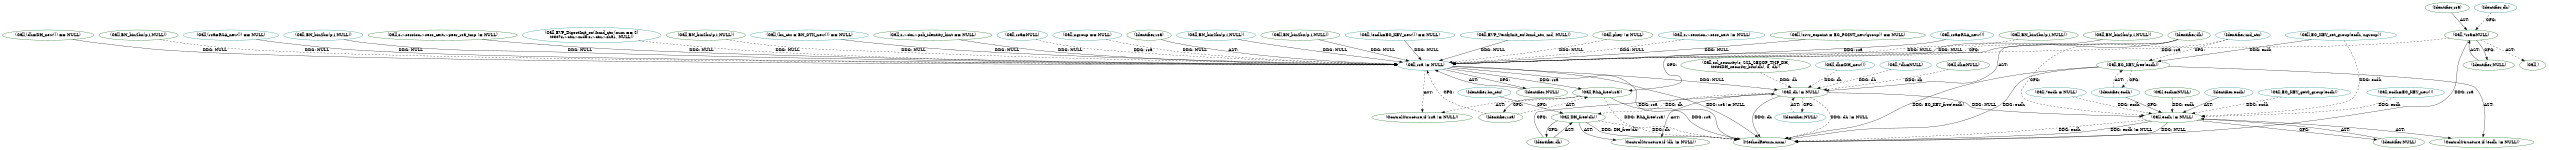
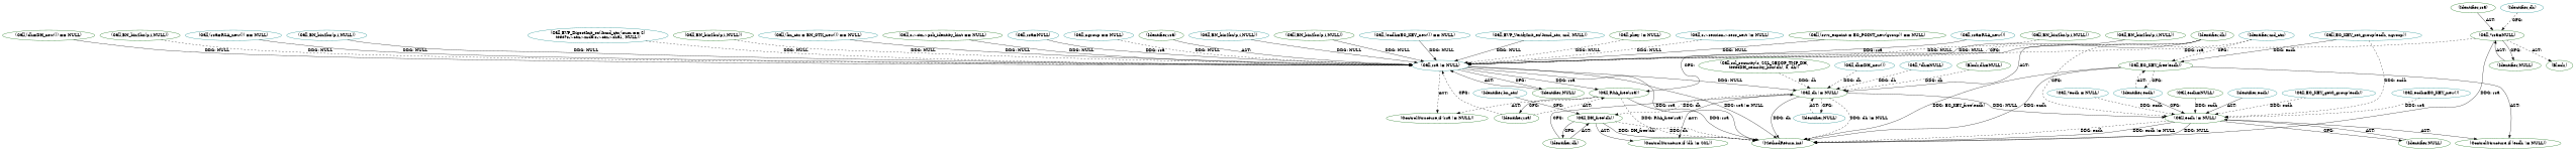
  digraph {
    node [color=darkgreen]
    edge [style=solid]
    n1 [label="(Call,*rsa=NULL)"]
    n2 [color=teal label="(Call,rsa != NULL)"]
-   n3 [label="(Call,)"]
+   n3 [label="(Block,)"]
    n4 [label="(Identifier,NULL)"]
-   n5 [label="(MethodReturn,num)"]
+   n5 [label="(MethodReturn,int)"]
    n6 [label="(Call,RSA_free(rsa))"]
    n7 [label="(Call,dh != NULL)"]
    n8 [label="(ControlStructure,if (rsa != NULL))"]
    n9 [label="(Identifier,NULL)"]
    n10 [label="(Identifier,rsa)"]
    n11 [label="(Call,DH_free(dh))"]
    n12 [label="(Call,ecdh != NULL)"]
-   n13 [label="(ControlStructure,if (dh != NULL))"]
+   n13 [label="(ControlStructure,if (dh != SSL))"]
    n14 [color=teal label="(Identifier,NULL)"]
    n15 [label="(Identifier,dh)"]
    n16 [label="(ControlStructure,if (ecdh != NULL))"]
    n17 [label="(Identifier,NULL)"]
    n18 [label="(Call,EC_KEY_free(ecdh))"]
    n19 [color=teal label="(Identifier,ecdh)"]
    n20 [label="(Identifier,dh)"]
    n21 [label="(Call,ssl_security(s, SSL_SECOP_TMP_DH,\n\t\t\t\t\t\tDH_security_bits(dh), 0, dh))"]
    n22 [color=teal label="(Call,BN_bin2bn(p,i,NULL))"]
    n23 [label="(Call,BN_bin2bn(p,i,NULL))"]
    n24 [color=teal label="(Call,dh=DH_new())"]
    n25 [color=teal label="(Call,(ecdh=EC_KEY_new()) == NULL)"]
    n26 [color=teal label="(Call,EVP_VerifyInit_ex(&md_ctx, md, NULL))"]
    n27 [label="(Call,pkey != NULL)"]
    n28 [color=teal label="(Identifier,ecdh)"]
    n29 [color=teal label="(Call,EC_KEY_get0_group(ecdh))"]
    n30 [color=teal label="(Call,s->session->sess_cert != NULL)"]
    n31 [label="(Call,(srvr_ecpoint = EC_POINT_new(group)) == NULL)"]
    n32 [color=teal label="(Identifier,bn_ctx)"]
    n33 [color=teal label="(Call,rsa=RSA_new())"]
    n34 [label="(Call,BN_bin2bn(p,i,NULL))"]
    n35 [label="(Call,BN_bin2bn(p,i,NULL))"]
    n36 [color=teal label="(Call,ecdh=EC_KEY_new())"]
    n37 [label="(Identifier,rsa)"]
    n38 [label="(Call,(dh=DH_new()) == NULL)"]
    n39 [label="(Call,BN_bin2bn(p,i,NULL))"]
    n40 [color=teal label="(Call,*dh=NULL)"]
    n41 [color=teal label="(Call,(rsa=RSA_new()) == NULL)"]
    n42 [color=teal label="(Call,BN_bin2bn(p,i,NULL))"]
-   n43 [label="(Call,s->session->sess_cert->peer_rsa_tmp != NULL)"]
    n44 [color=teal label="(Call,*ecdh = NULL)"]
    n45 [color=teal label="(Call,EVP_DigestInit_ex(&md_ctx,(num == 2)\n\t\t\t\t\t?s->ctx->md5:s->ctx->sha1, NULL))"]
    n46 [color=teal label="(Identifier,md_ctx)"]
    n47 [label="(Call,BN_bin2bn(p,i,NULL))"]
    n48 [color=teal label="(Call,(bn_ctx = BN_CTX_new()) == NULL)"]
    n49 [label="(Call,s->ctx->psk_identity_hint == NULL)"]
    n50 [color=teal label="(Call,rsa=NULL)"]
    n51 [color=teal label="(Identifier,dh)"]
    n52 [label="(Call,ecdh=NULL)"]
    n53 [color=teal label="(Call,EC_KEY_set_group(ecdh, ngroup))"]
    n54 [color=teal label="(Call,ngroup == NULL)"]
-   n55 [label="(Call,dh=NULL)"]
+   n55 [label="(Block,dh=NULL)"]
    n56 [label="(Identifier,rsa)"]
    n1 -> n2 [label="DDG: rsa" style=dashed]
    n1 -> n3 [label="AST: " style=dashed]
    n1 -> n4 [label="CFG: "]
    n1 -> n5 [label="DDG: rsa"]
    n2 -> n5 [label="DDG: rsa"]
    n2 -> n5 [label="DDG: rsa != NULL"]
    n2 -> n6 [label="DDG: rsa"]
    n2 -> n7 [label="DDG: NULL"]
    n2 -> n8 [label="AST: " style=dashed]
    n2 -> n9 [label="CFG: "]
    n4 -> n1 [label="AST: "]
    n6 -> n5 [label="DDG: RSA_free(rsa)" style=dashed]
    n6 -> n5 [label="DDG: rsa"]
    n6 -> n8 [label="AST: " style=dashed]
    n6 -> n10 [label="CFG: "]
    n7 -> n5 [label="DDG: dh != NULL" style=dashed]
    n7 -> n5 [label="DDG: dh"]
    n7 -> n11 [label="DDG: dh" style=dashed]
    n7 -> n12 [label="DDG: NULL"]
    n7 -> n13 [label="AST: "]
    n7 -> n14 [label="CFG: " style=dashed]
    n9 -> n2 [label="AST: "]
    n10 -> n2 [label="CFG: " style=dashed]
    n10 -> n6 [label="AST: " style=dashed]
    n11 -> n5 [label="DDG: DH_free(dh)"]
    n11 -> n5 [label="DDG: dh" style=dashed]
    n11 -> n13 [label="AST: "]
    n11 -> n15 [label="CFG: "]
    n12 -> n5 [label="DDG: ecdh" style=dashed]
    n12 -> n5 [label="DDG: ecdh != NULL"]
    n12 -> n5 [label="DDG: NULL"]
    n12 -> n16 [label="AST: "]
    n12 -> n17 [label="CFG: "]
    n14 -> n7 [label="AST: " style=dashed]
    n15 -> n7 [label="CFG: "]
    n15 -> n11 [label="AST: "]
    n17 -> n12 [label="AST: "]
    n18 -> n5 [label="DDG: EC_KEY_free(ecdh)"]
    n18 -> n5 [label="DDG: ecdh"]
    n18 -> n16 [label="AST: "]
    n18 -> n19 [label="CFG: " style=dashed]
    n19 -> n12 [label="CFG: "]
    n19 -> n18 [label="AST: " style=dashed]
    n20 -> n2 [label="CFG: " style=dashed]
    n20 -> n6 [label="CFG: "]
    n20 -> n7 [label="AST: "]
    n21 -> n7 [label="DDG: dh" style=dashed]
    n22 -> n2 [label="DDG: NULL"]
    n23 -> n2 [label="DDG: NULL"]
    n24 -> n7 [label="DDG: dh" style=dashed]
    n25 -> n2 [label="DDG: NULL"]
    n26 -> n2 [label="DDG: NULL"]
    n27 -> n2 [label="DDG: NULL" style=dashed]
    n28 -> n12 [label="AST: "]
    n29 -> n12 [label="DDG: ecdh" style=dashed]
    n30 -> n2 [label="DDG: NULL" style=dashed]
    n31 -> n2 [label="DDG: NULL"]
    n32 -> n11 [label="CFG: "]
    n33 -> n2 [label="DDG: rsa"]
    n34 -> n2 [label="DDG: NULL" style=dashed]
    n35 -> n2 [label="DDG: NULL"]
-   n36 -> n12 [label="DDG: ecdh" style=dashed]
+   n36 -> n12 [label="DDG: rsa" style=dashed]
    n37 -> n1 [label="AST: "]
    n38 -> n2 [label="DDG: NULL"]
    n39 -> n2 [label="DDG: NULL" style=dashed]
    n40 -> n7 [label="DDG: dh" style=dashed]
    n41 -> n2 [label="DDG: NULL"]
    n42 -> n2 [label="DDG: NULL"]
-   n43 -> n2 [label="DDG: NULL"]
    n44 -> n12 [label="DDG: ecdh" style=dashed]
    n45 -> n2 [label="DDG: NULL" style=dashed]
    n46 -> n12 [label="CFG: " style=dashed]
    n46 -> n18 [label="CFG: " style=dashed]
    n47 -> n2 [label="DDG: NULL" style=dashed]
    n48 -> n2 [label="DDG: NULL"]
    n49 -> n2 [label="DDG: NULL"]
-   n50 -> n2 [label="DDG: rsa" style=dashed]
+   n50 -> n2 [label="DDG: rsa"]
    n51 -> n1 [label="CFG: " style=dashed]
    n52 -> n12 [label="DDG: ecdh" style=dashed]
    n53 -> n12 [label="DDG: ecdh" style=dashed]
    n53 -> n18 [label="DDG: ecdh"]
    n54 -> n2 [label="DDG: NULL" style=dashed]
    n55 -> n7 [label="DDG: dh" style=dashed]
    n56 -> n2 [label="AST: "]
  }
